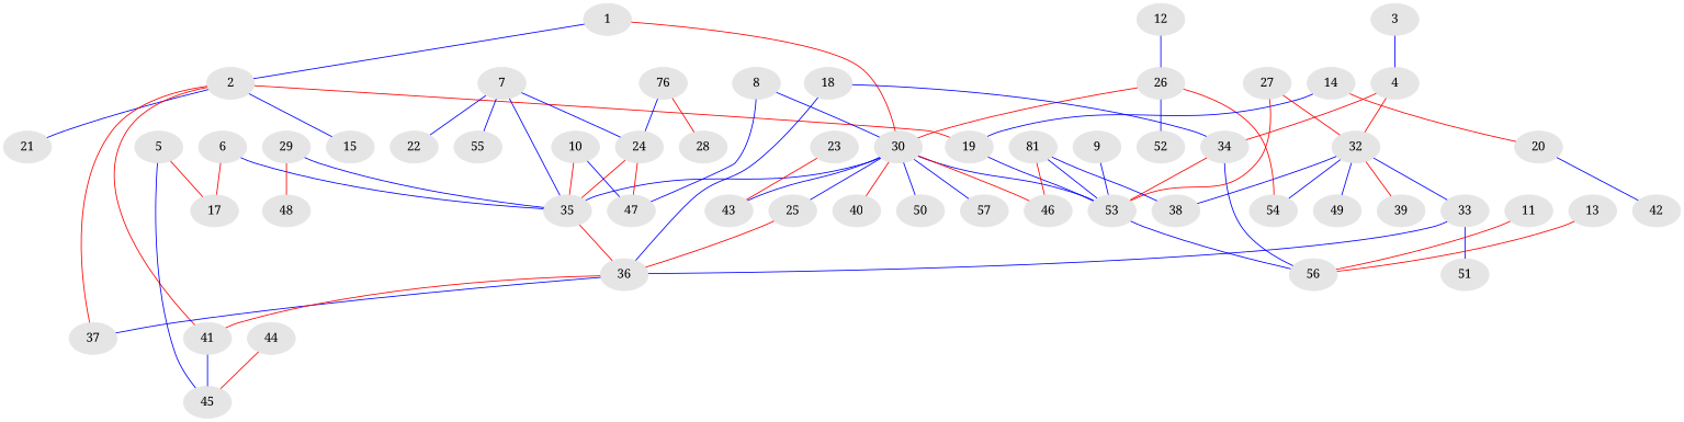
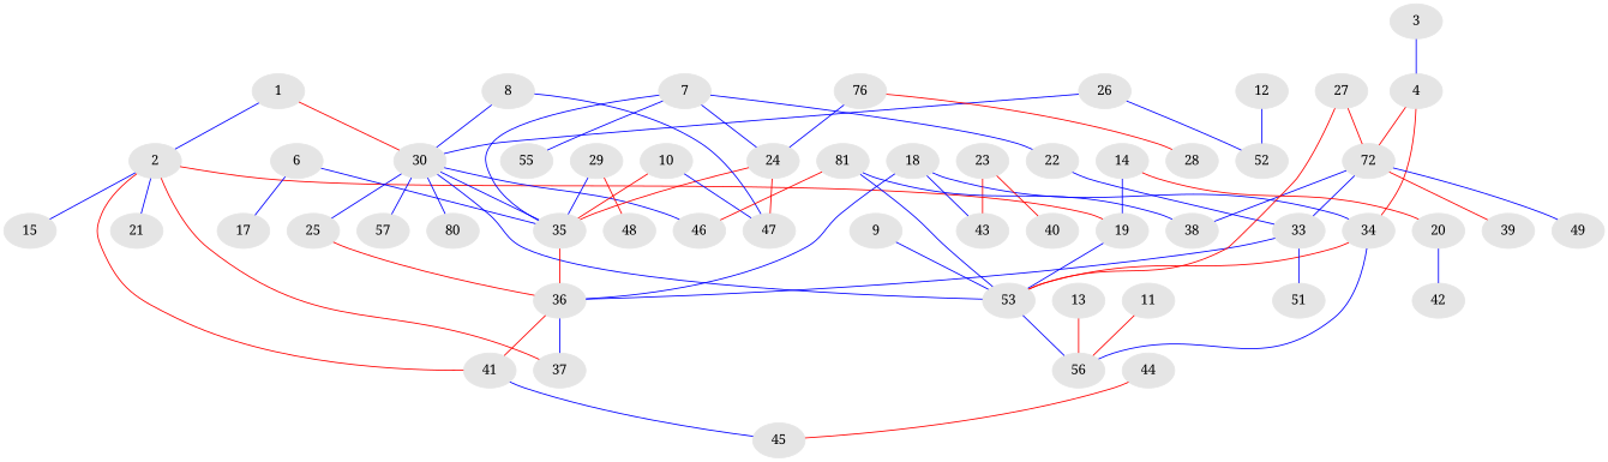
  graph {
    fontname="Noto Serif"
    node [color=gray90 fontname="Noto Serif" style=filled]
    edge [color=blue fontname="Noto Serif" weight=1.0]
    1
    2
    30
    15
    19
    21
    37
    41
    53
    35
    25
    43
    40
    46
-   50
+   50 [label=80]
    57
    45
    3
    4
-   32
+   32 [label=72]
    34
    33
-   54
    38
    39
    49
    56
-   5
    17
    6
    36
    7
    22
    24
    55
    47
    8
    9
    10
    11
    12
    26
    52
    13
    14
    20
    42
    n48 [label=76]
    28
    18
    51
    23
    27
    29
    48
    n56 [label=81]
    44
    1 -- 2
    1 -- 30 [color=red]
    2 -- 15
    2 -- 19 [color=red]
    2 -- 21
    2 -- 37 [color=red]
    2 -- 41 [color=red]
    30 -- 53
    30 -- 35
    30 -- 25
-   30 -- 43
-   30 -- 40 [color=red]
-   30 -- 46 [color=red]
+   18 -- 43
+   23 -- 40 [color=red]
+   30 -- 46
    30 -- 50
    30 -- 57
    19 -- 53
    41 -- 45
    53 -- 56
    35 -- 36 [color=red]
    25 -- 36 [color=red]
    3 -- 4
    4 -- 32 [color=red]
    4 -- 34 [color=red]
    32 -- 33
-   32 -- 54
    32 -- 38
    32 -- 39 [color=red]
    32 -- 49
    34 -- 53 [color=red]
    34 -- 56
    33 -- 36
    33 -- 51
-   5 -- 45
-   5 -- 17 [color=red]
    6 -- 35
-   6 -- 17 [color=red]
+   6 -- 17
    36 -- 37
    36 -- 41 [color=red]
    7 -- 35
    7 -- 22
    7 -- 24
    7 -- 55
+   22 -- 33
    24 -- 35 [color=red]
    24 -- 47 [color=red]
    8 -- 30
    8 -- 47
    9 -- 53
    10 -- 35 [color=red]
    10 -- 47
    11 -- 56 [color=red]
-   12 -- 26
-   26 -- 30 [color=red]
-   26 -- 54 [color=red]
+   12 -- 52
+   26 -- 30
    26 -- 52
    13 -- 56 [color=red]
    14 -- 19
    14 -- 20 [color=red]
    20 -- 42
    n48 -- 24
    n48 -- 28 [color=red]
    18 -- 34
    18 -- 36
    23 -- 43 [color=red]
    27 -- 53 [color=red]
    27 -- 32 [color=red]
    29 -- 35
    29 -- 48 [color=red]
    n56 -- 53
    n56 -- 46 [color=red]
    n56 -- 38
    44 -- 45 [color=red]
  }
